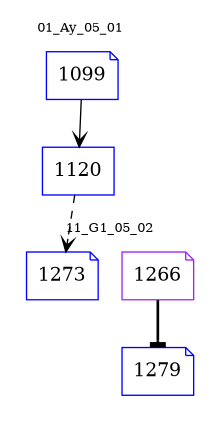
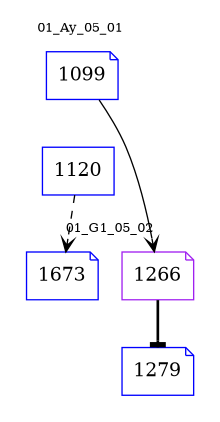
  digraph {
    node [color=blue shape=note]
    edge [arrowhead=vee color=black]
    n1 [label=1099]
    n2 [label=1120 shape=box]
    n3 [color=purple label=1266]
-   n4 [label=1273]
+   n4 [label=1673]
    n5 [label=1279]
    subgraph cluster_1 {
      color=white
      fontsize=10
      label="01_Ay_05_01"
      n1
      n2
    }
    subgraph cluster_2 {
      color=white
      fontsize=10
-     label="11_G1_05_02"
+     label="01_G1_05_02"
      n3
      n4
      n5
    }
-   n1 -> n2 [style=solid]
+   n1 -> n3 [style=solid]
    n2 -> n4 [style=dashed]
    n3 -> n5 [arrowhead=tee style=bold]
  }
